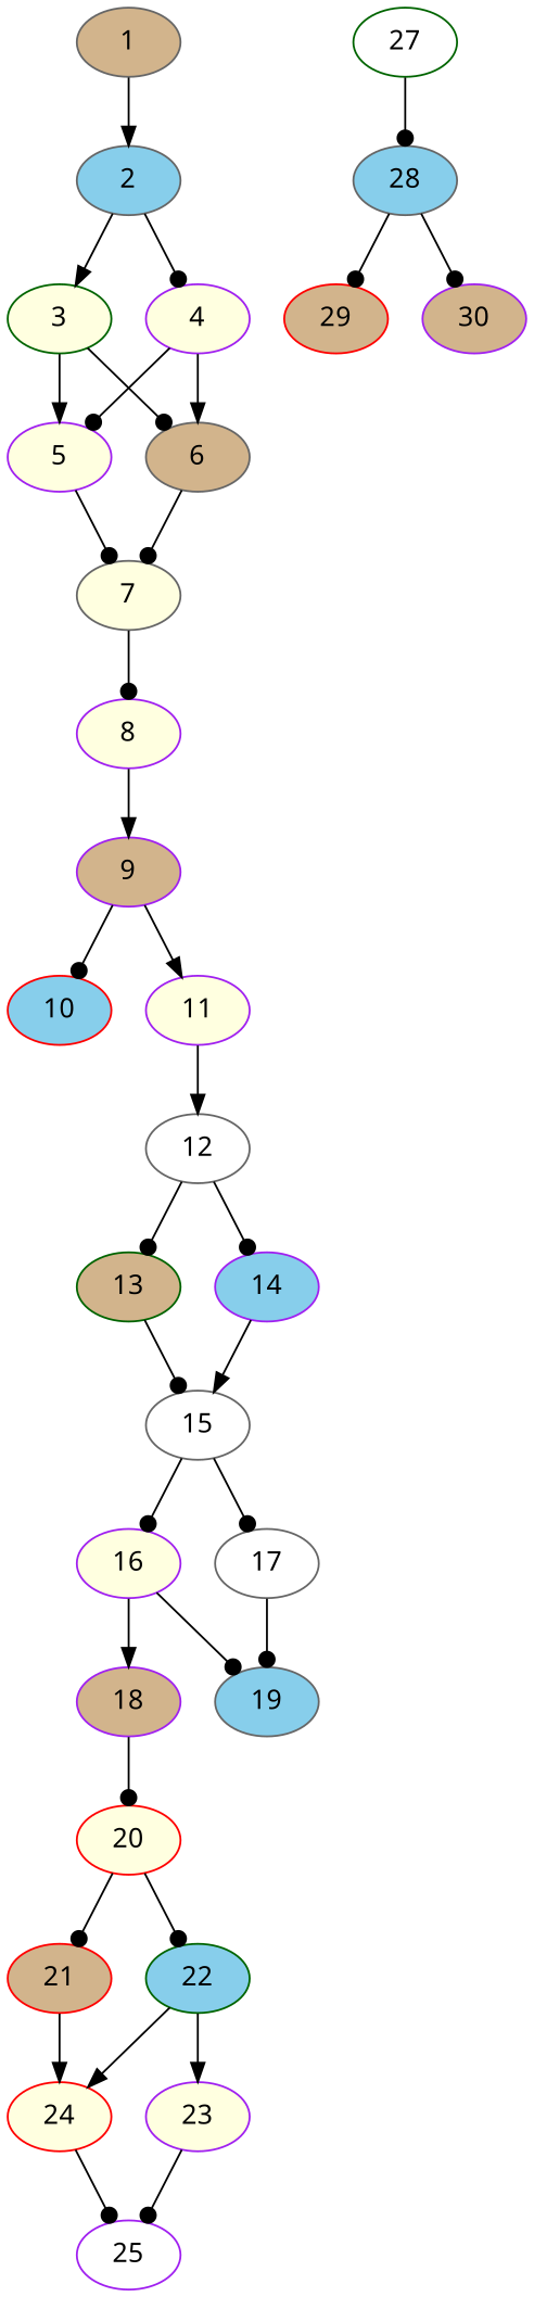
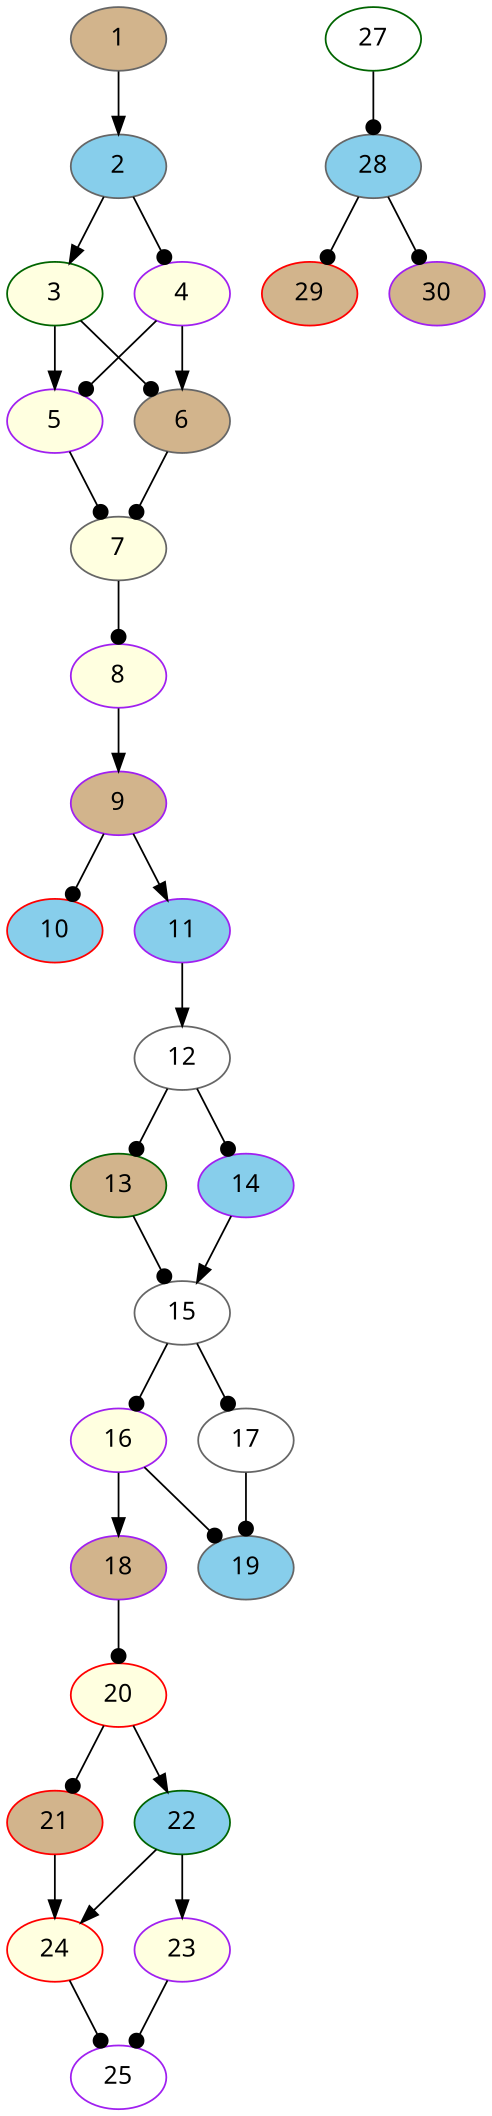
  digraph {
    fontname="Noto Sans"
    node [alpha=0.19 color=purple fillcolor=lightyellow fontname="Noto Sans" style=filled]
    edge [arrowhead=dot fontname="Noto Sans"]
    1 [alpha=0.18 color=gray40 expect_size=25505792 fillcolor=tan]
    2 [alpha=0.16 color=gray40 expect_size=6505472 fillcolor=skyblue]
    3 [alpha=0.08 color=darkgreen expect_size=9040896]
    4 [alpha=0.12 expect_size=20649984]
    5 [alpha=0.04 expect_size=42431488]
    6 [alpha=0.14 color=gray40 expect_size=50534400 fillcolor=tan]
    7 [alpha=0.08 color=gray40 expect_size=39046144]
    8 [alpha=0.00 expect_size=7763968]
    9 [expect_size=23516160 fillcolor=tan]
    10 [alpha=0.01 color=red expect_size=11964416 fillcolor=skyblue]
-   11 [expect_size=35897344]
+   11 [expect_size=35897344 fillcolor=skyblue]
    12 [alpha=0.07 color=gray40 expect_size=31429632 fillcolor=white]
    13 [alpha=0.00 color=darkgreen expect_size=21796864 fillcolor=tan]
    14 [alpha=0.18 expect_size=39923712 fillcolor=skyblue]
    15 [alpha=0.06 color=gray40 expect_size=21702656 fillcolor=white]
    16 [alpha=0.20 expect_size=31644672]
    17 [alpha=0.15 color=gray40 expect_size=16528384 fillcolor=white]
    18 [alpha=0.07 expect_size=36115456 fillcolor=tan]
    19 [alpha=0.11 color=gray40 expect_size=36853760 fillcolor=skyblue]
    20 [color=red expect_size=35376128]
    21 [alpha=0.14 color=red expect_size=37258240 fillcolor=tan]
    22 [alpha=0.11 color=darkgreen expect_size=35026944 fillcolor=skyblue]
    24 [alpha=0.13 color=red expect_size=52313088]
    23 [alpha=0.09 expect_size=51653632]
    25 [alpha=0.13 expect_size=46733312 fillcolor=white]
    27 [alpha=0.07 color=darkgreen expect_size=12111872 fillcolor=white]
    28 [alpha=0.01 color=gray40 expect_size=46771200 fillcolor=skyblue]
    29 [alpha=0.04 color=red expect_size=15327232 fillcolor=tan]
    30 [alpha=0.09 expect_size=42299392 fillcolor=tan]
    1 -> 2 [arrowhead=normal]
    2 -> 3 [arrowhead=normal]
    2 -> 4
    3 -> 5 [arrowhead=normal]
    3 -> 6
    4 -> 5
    4 -> 6 [arrowhead=normal]
    5 -> 7
    6 -> 7
    7 -> 8
    8 -> 9 [arrowhead=normal]
    9 -> 10
    9 -> 11 [arrowhead=normal]
    11 -> 12 [arrowhead=normal]
    12 -> 13
    12 -> 14
    13 -> 15
    14 -> 15 [arrowhead=normal]
    15 -> 16
    15 -> 17
    16 -> 18 [arrowhead=normal]
    16 -> 19
    17 -> 19
    18 -> 20
    20 -> 21
-   20 -> 22
+   20 -> 22 [arrowhead=normal]
    21 -> 24 [arrowhead=normal]
    22 -> 24 [arrowhead=normal]
    22 -> 23 [arrowhead=normal]
    24 -> 25
    23 -> 25
    27 -> 28
    28 -> 29
    28 -> 30
  }
